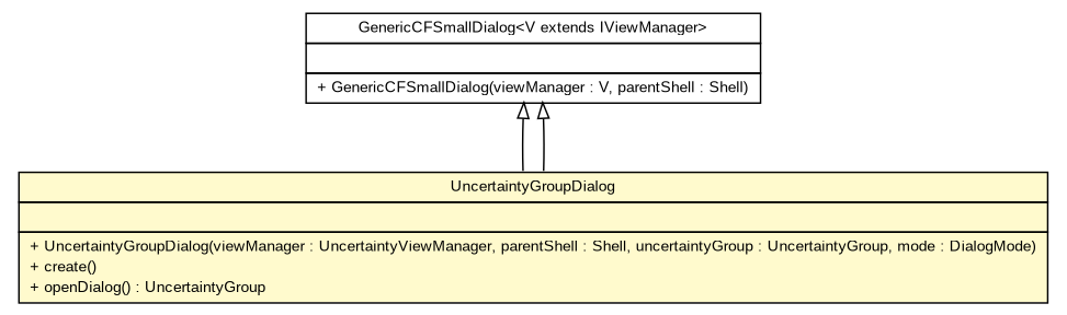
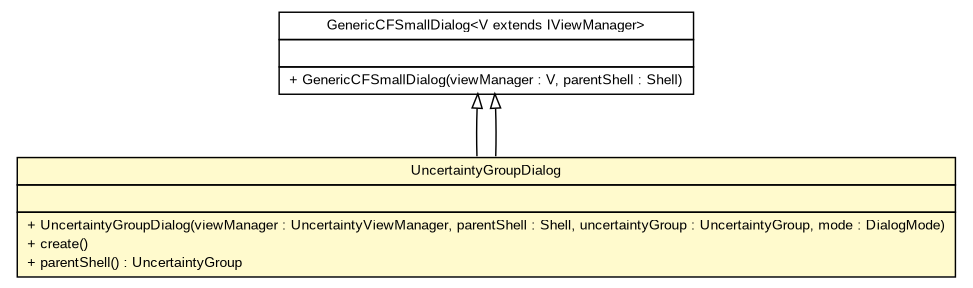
  digraph {
    nodesep=0.25
    ranksep=0.5
    node [fontcolor=black fontname=arial fontsize=10.0 shape=plaintext]
    edge [arrowtail=empty dir=back fontname=arial fontsize=10 headport=p labelfontname=arial labelfontsize=10 tailport=p]
    n1 [label=<<table title="gov.sandia.cf.parts.dialogs.GenericCFSmallDialog" border="0" cellborder="1" cellspacing="0" cellpadding="2" port="p" href="../../dialogs/GenericCFSmallDialog.html"> 		<tr><td><table border="0" cellspacing="0" cellpadding="1"> <tr><td align="center" balign="center"> GenericCFSmallDialog&lt;V extends IViewManager&gt; </td></tr> 		</table></td></tr> 		<tr><td><table border="0" cellspacing="0" cellpadding="1"> <tr><td align="left" balign="left">  </td></tr> 		</table></td></tr> 		<tr><td><table border="0" cellspacing="0" cellpadding="1"> <tr><td align="left" balign="left"> + GenericCFSmallDialog(viewManager : V, parentShell : Shell) </td></tr> 		</table></td></tr> 		</table>>]
-   n2 [label=<<table title="gov.sandia.cf.parts.ui.uncertainty.UncertaintyGroupDialog" border="0" cellborder="1" cellspacing="0" cellpadding="2" port="p" bgcolor="lemonChiffon" href="./UncertaintyGroupDialog.html"> 		<tr><td><table border="0" cellspacing="0" cellpadding="1"> <tr><td align="center" balign="center"> UncertaintyGroupDialog </td></tr> 		</table></td></tr> 		<tr><td><table border="0" cellspacing="0" cellpadding="1"> <tr><td align="left" balign="left">  </td></tr> 		</table></td></tr> 		<tr><td><table border="0" cellspacing="0" cellpadding="1"> <tr><td align="left" balign="left"> + UncertaintyGroupDialog(viewManager : UncertaintyViewManager, parentShell : Shell, uncertaintyGroup : UncertaintyGroup, mode : DialogMode) </td></tr> <tr><td align="left" balign="left"> + create() </td></tr> <tr><td align="left" balign="left"> + openDialog() : UncertaintyGroup </td></tr> 		</table></td></tr> 		</table>>]
+   n2 [label=<<table title="gov.sandia.cf.parts.ui.uncertainty.UncertaintyGroupDialog" border="0" cellborder="1" cellspacing="0" cellpadding="2" port="p" bgcolor="lemonChiffon" href="./UncertaintyGroupDialog.html"> 		<tr><td><table border="0" cellspacing="0" cellpadding="1"> <tr><td align="center" balign="center"> UncertaintyGroupDialog </td></tr> 		</table></td></tr> 		<tr><td><table border="0" cellspacing="0" cellpadding="1"> <tr><td align="left" balign="left">  </td></tr> 		</table></td></tr> 		<tr><td><table border="0" cellspacing="0" cellpadding="1"> <tr><td align="left" balign="left"> + UncertaintyGroupDialog(viewManager : UncertaintyViewManager, parentShell : Shell, uncertaintyGroup : UncertaintyGroup, mode : DialogMode) </td></tr> <tr><td align="left" balign="left"> + create() </td></tr> <tr><td align="left" balign="left"> + parentShell() : UncertaintyGroup </td></tr> 		</table></td></tr> 		</table>>]
    n1 -> n2
    n1 -> n2
  }
